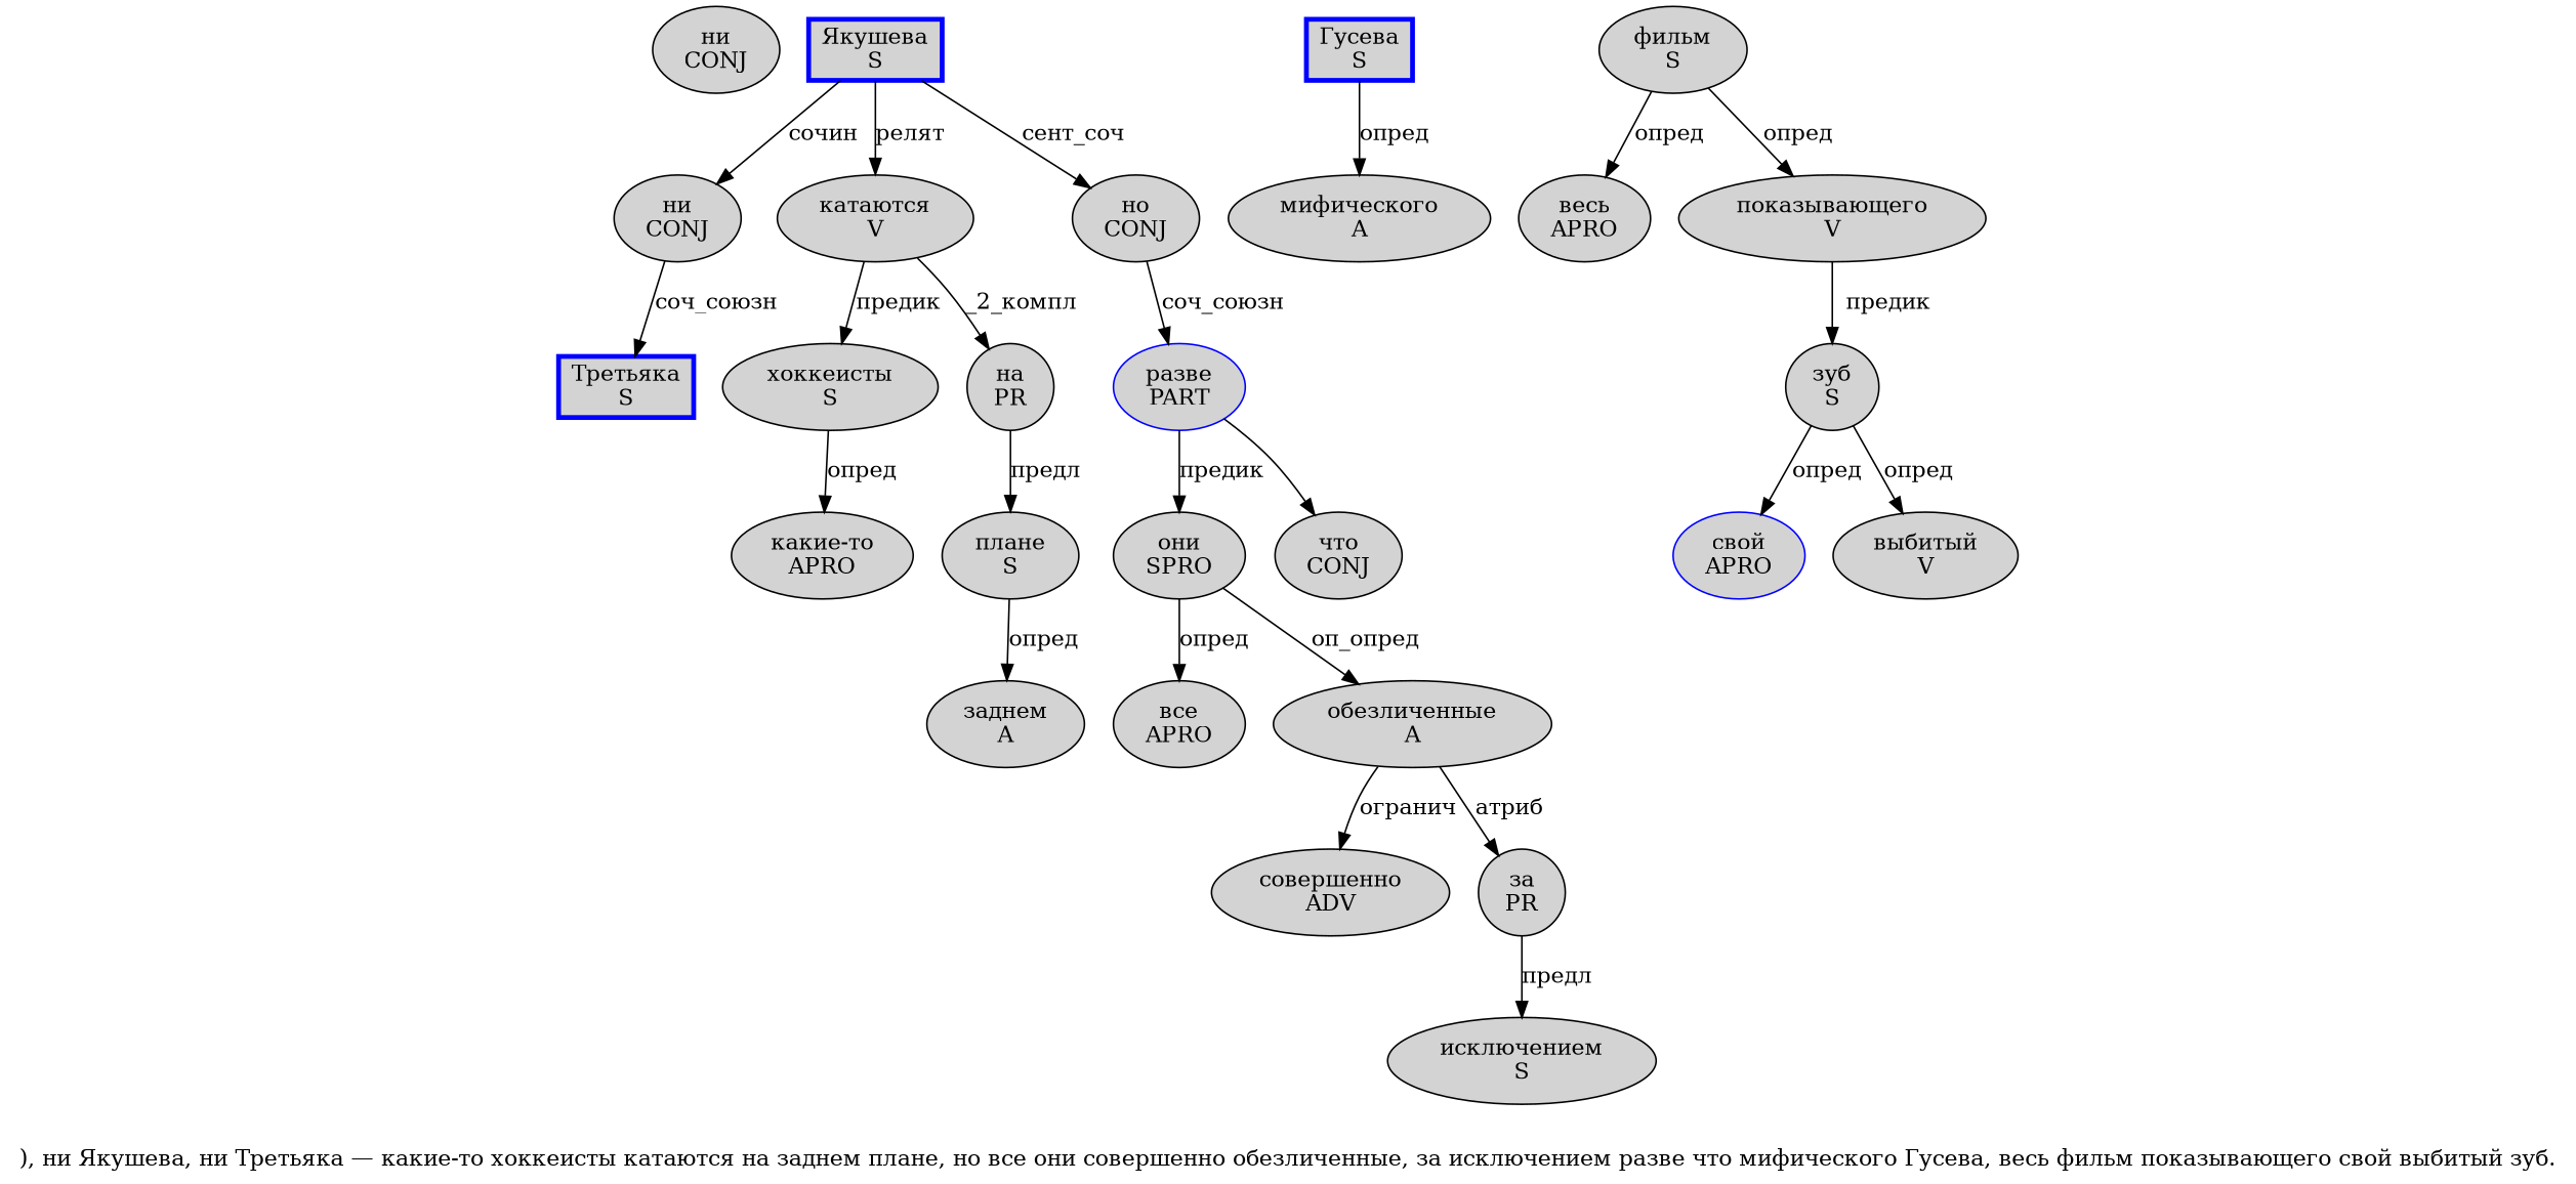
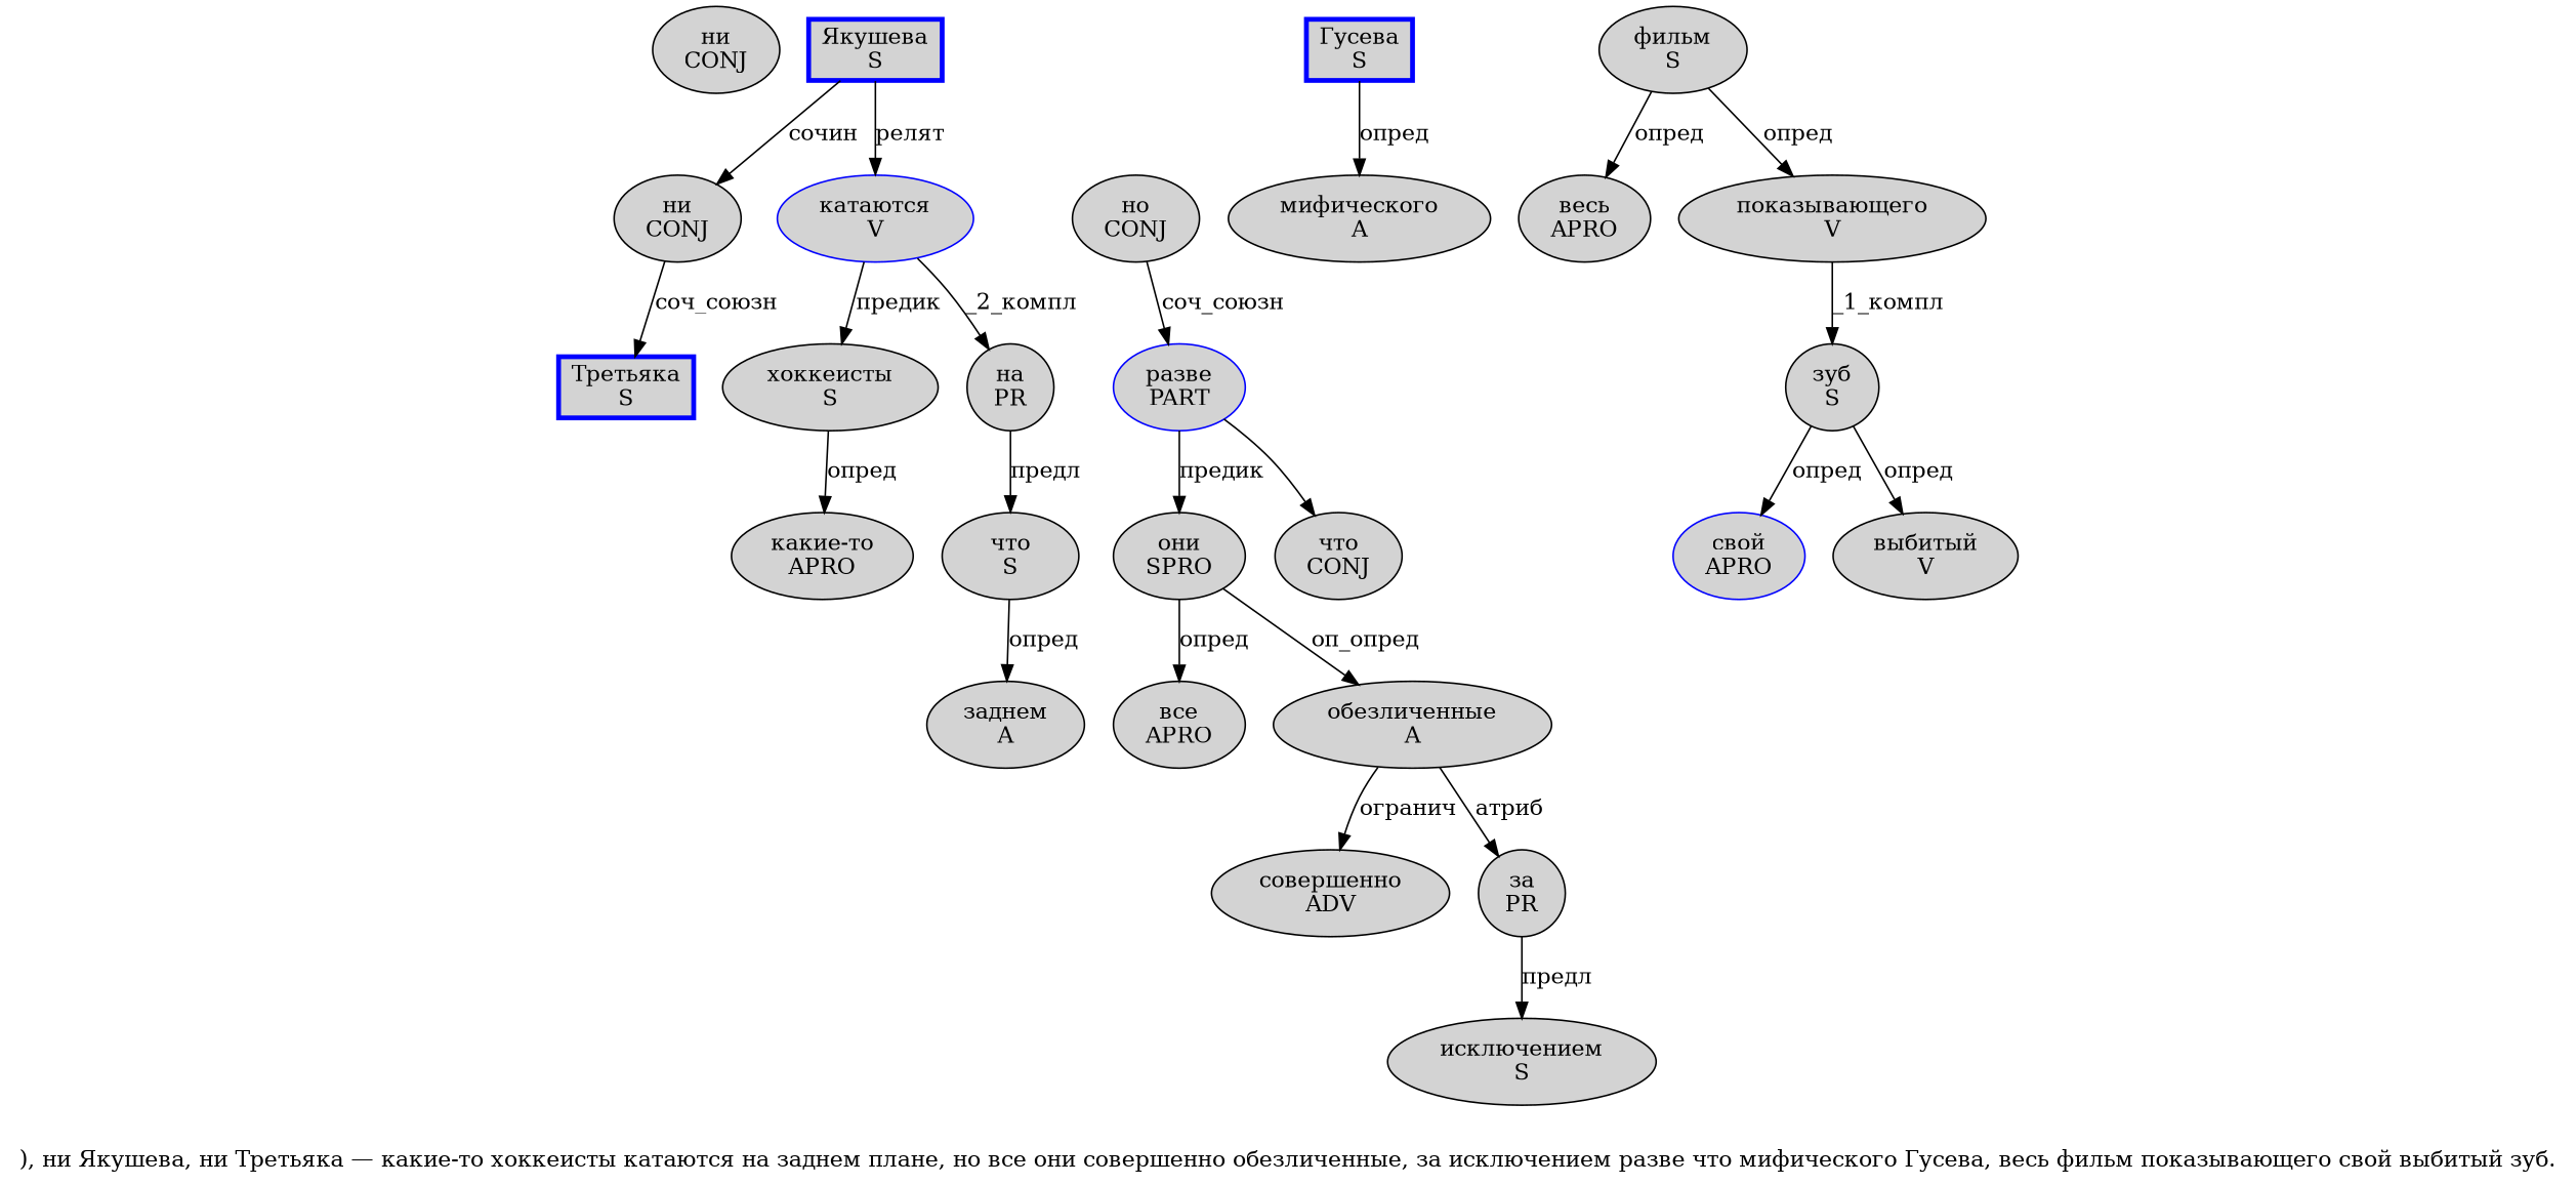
  digraph {
    label="), ни Якушева, ни Третьяка — какие-то хоккеисты катаются на заднем плане, но все они совершенно обезличенные, за исключением разве что мифического Гусева, весь фильм показывающего свой выбитый зуб."
    node [fillcolor=lightgray penwidth=1 shape=ellipse style=filled]
    n1 [label="ни\nCONJ"]
    n2 [color=blue label="Якушева\nS" penwidth=3 shape=box]
    n3 [label="ни\nCONJ"]
-   n4 [label="катаются\nV"]
+   n4 [label="катаются\nV" color=blue]
    n5 [label="но\nCONJ"]
    n6 [color=blue label="Третьяка\nS" penwidth=3 shape=box]
    n7 [label="хоккеисты\nS"]
    n8 [label="на\nPR"]
    n9 [color=blue label="разве\nPART"]
    n10 [label="какие-то\nAPRO"]
-   n11 [label="плане\nS"]
+   n11 [label="что\nS"]
    n12 [label="заднем\nA"]
    n13 [label="они\nSPRO"]
    n14 [label="что\nCONJ"]
    n15 [label="все\nAPRO"]
    n16 [label="обезличенные\nA"]
    n17 [label="совершенно\nADV"]
    n18 [label="за\nPR"]
    n19 [label="исключением\nS"]
    n20 [label="мифического\nA"]
    n21 [color=blue label="Гусева\nS" penwidth=3 shape=box]
    n22 [label="весь\nAPRO"]
    n23 [label="фильм\nS"]
    n24 [label="показывающего\nV"]
    n25 [label="зуб\nS"]
    n26 [color=blue label="свой\nAPRO"]
    n27 [label="выбитый\nV"]
    n2 -> n3 [label="сочин"]
    n2 -> n4 [label="релят"]
-   n2 -> n5 [label="сент_соч"]
    n3 -> n6 [label="соч_союзн"]
    n4 -> n7 [label="предик"]
    n4 -> n8 [label="_2_компл"]
    n5 -> n9 [label="соч_союзн"]
    n7 -> n10 [label="опред"]
    n8 -> n11 [label="предл"]
    n9 -> n13 [label="предик"]
    n9 -> n14
    n11 -> n12 [label="опред"]
    n13 -> n15 [label="опред"]
    n13 -> n16 [label="оп_опред"]
    n16 -> n17 [label="огранич"]
    n16 -> n18 [label="атриб"]
    n18 -> n19 [label="предл"]
    n21 -> n20 [label="опред"]
    n23 -> n22 [label="опред"]
    n23 -> n24 [label="опред"]
-   n24 -> n25 [label="предик"]
+   n24 -> n25 [label="_1_компл"]
    n25 -> n26 [label="опред"]
    n25 -> n27 [label="опред"]
  }
